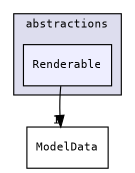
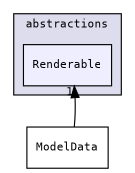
  digraph {
    compound=true
    fontname="DejaVu Sans Mono"
    node [fontname="DejaVu Sans Mono" fontsize=10 shape=box]
    n1 [fillcolor="#eeeeff" label=Renderable pencolor=black style=filled]
    n2 [label=ModelData]
    subgraph cluster_1 {
      bgcolor="#ddddee"
      fontsize=10
      label=abstractions
      pencolor=black
      n1
    }
-   n1 -> n2 [headlabel=1 labeldistance=1.5 labelfontname=Helvetica labelfontsize=10 fontname="DejaVu Sans Mono"]
+   n2 -> n1 [headlabel=1 labeldistance=1.5 labelfontname=Helvetica labelfontsize=10 fontname="DejaVu Sans Mono"]
  }
